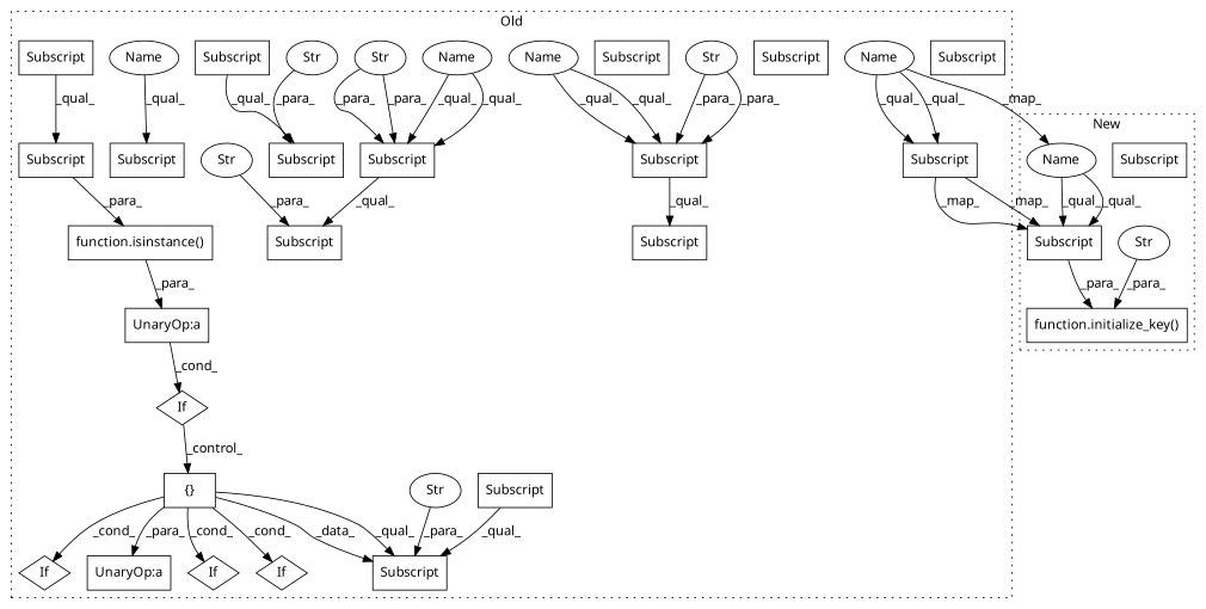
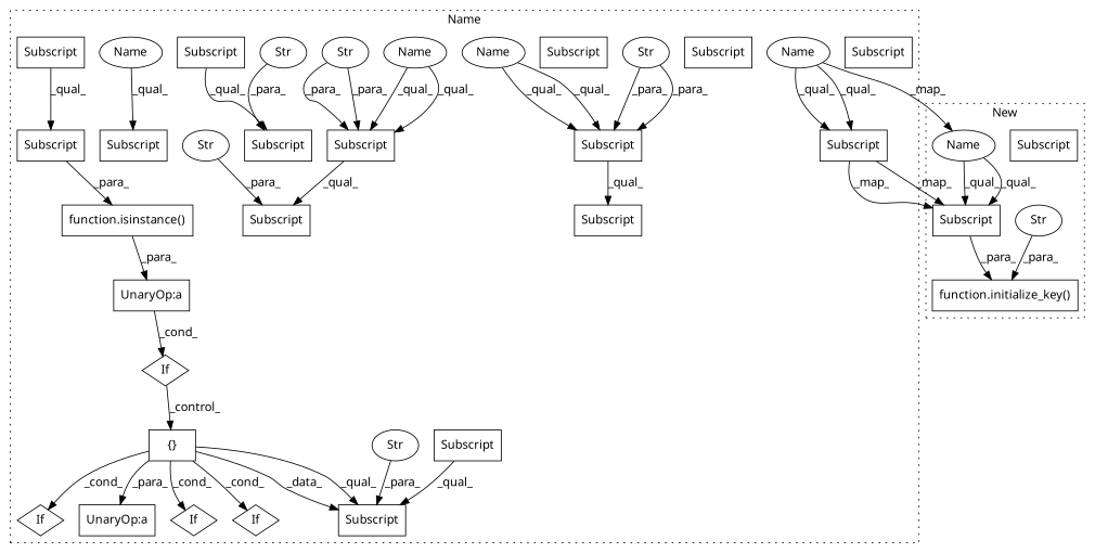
  digraph {
    fontname="Noto Sans"
    node [a=63 l="27,0" s="15769,0" shape=box fontname="Noto Sans"]
    edge [fontname="Noto Sans"]
    n1 [a=96 l=3 label=If s=16186 shape=diamond]
    n2 [a=95 l="2,1" label="{}" s="15661,15662"]
    n3 [l="49,0" label=Subscript s="16268,0"]
    n4 [a=66 l=5 label=Str s=16311 shape=ellipse]
    n5 [l="42,0" label=Subscript]
    n6 [a=66 l=13 label=Str s=15797 shape=ellipse]
    n7 [label=Subscript s="15704,0"]
    n8 [a=66 l=19 label=Str s=15711 shape=ellipse]
    n9 [label=Subscript]
    n10 [a=66 l=19 label=Str s=15776 shape=ellipse]
    n11 [label=Subscript s="15616,0"]
    n12 [a=96 l=3 label=If s=16016 shape=diamond]
    n13 [a=61 l=64 label="UnaryOp:a" s=15683]
    n14 [a=96 l=3 label=If s=15850 shape=diamond]
    n15 [a=61 l=66 label="UnaryOp:a" s=15528]
    n16 [a=96 l=3 label=If s=15525 shape=diamond]
    n17 [l="42,0" label=Subscript s="15937,0"]
    n18 [a=66 l=13 label=Str s=15965 shape=ellipse]
    n19 [label=Subscript s="15872,0"]
    n20 [a=75 l="11,2" label="function.isinstance()" s="15533,15592"]
    n21 [l="42,0" label=Subscript s="15704,0"]
    n22 [label=Subscript]
    n23 [a=87 l=6 label=Name s=15769 shape=ellipse]
    n24 [a=87 l=6 label=Name s=15704 shape=ellipse]
    n25 [l="42,0" label=Subscript s="15544,0"]
    n26 [label=Subscript s="15616,0"]
    n27 [label=Subscript s="15937,0"]
    n28 [a=87 l=6 label=Name s=15616 shape=ellipse]
    n29 [a=87 l=6 label=Name s=15872 shape=ellipse]
    n30 [label=Subscript s="15704,0"]
    n31 [label=Subscript s="15544,0"]
    n32 [l="42,0" label=Subscript s="16268,0"]
    n33 [a=75 l="36,18" label="function.initialize_key()" s="15555,15633"]
    n34 [a=66 l=13 label=Str s=15620 shape=ellipse]
    n35 [label=Subscript s="15591,0"]
    n36 [a=87 l=6 label=Name s=15591 shape=ellipse]
    n37 [label=Subscript s="15591,0"]
    subgraph cluster_1 {
-     label=Old
+     label=Name
      style=dotted
      n1
      n2
      n3
      n4
      n5
      n6
      n7
      n8
      n9
      n10
      n11
      n12
      n13
      n14
      n15
      n16
      n17
      n18
      n19
      n20
      n21
      n22
      n23
      n24
      n25
      n26
      n27
      n28
      n29
      n30
      n31
      n32
    }
    subgraph cluster_2 {
      label=New
      style=dotted
      n33
      n34
      n35
      n36
      n37
    }
    n2 -> n1 [label=_cond_]
    n2 -> n3 [label=_qual_]
    n2 -> n3 [label=_data_]
    n2 -> n12 [label=_cond_]
    n2 -> n13 [label=_para_]
    n2 -> n14 [label=_cond_]
    n4 -> n3 [label=_para_]
    n6 -> n5 [label=_para_]
    n8 -> n30 [label=_para_]
    n8 -> n30 [label=_para_]
    n10 -> n22 [label=_para_]
    n10 -> n22 [label=_para_]
    n15 -> n16 [label=_cond_]
    n16 -> n2 [label=_control_]
    n18 -> n17 [label=_para_]
    n20 -> n15 [label=_para_]
    n22 -> n5 [label=_qual_]
    n23 -> n22 [label=_qual_]
    n23 -> n22 [label=_qual_]
    n24 -> n30 [label=_qual_]
    n24 -> n30 [label=_qual_]
    n25 -> n20 [label=_para_]
    n26 -> n37 [label=_map_]
    n26 -> n37 [label=_map_]
    n27 -> n17 [label=_qual_]
    n28 -> n26 [label=_qual_]
    n28 -> n26 [label=_qual_]
    n28 -> n36 [label=_map_]
    n29 -> n19 [label=_qual_]
    n30 -> n21 [label=_qual_]
    n31 -> n25 [label=_qual_]
    n32 -> n3 [label=_qual_]
    n34 -> n33 [label=_para_]
    n36 -> n37 [label=_qual_]
    n36 -> n37 [label=_qual_]
    n37 -> n33 [label=_para_]
  }
